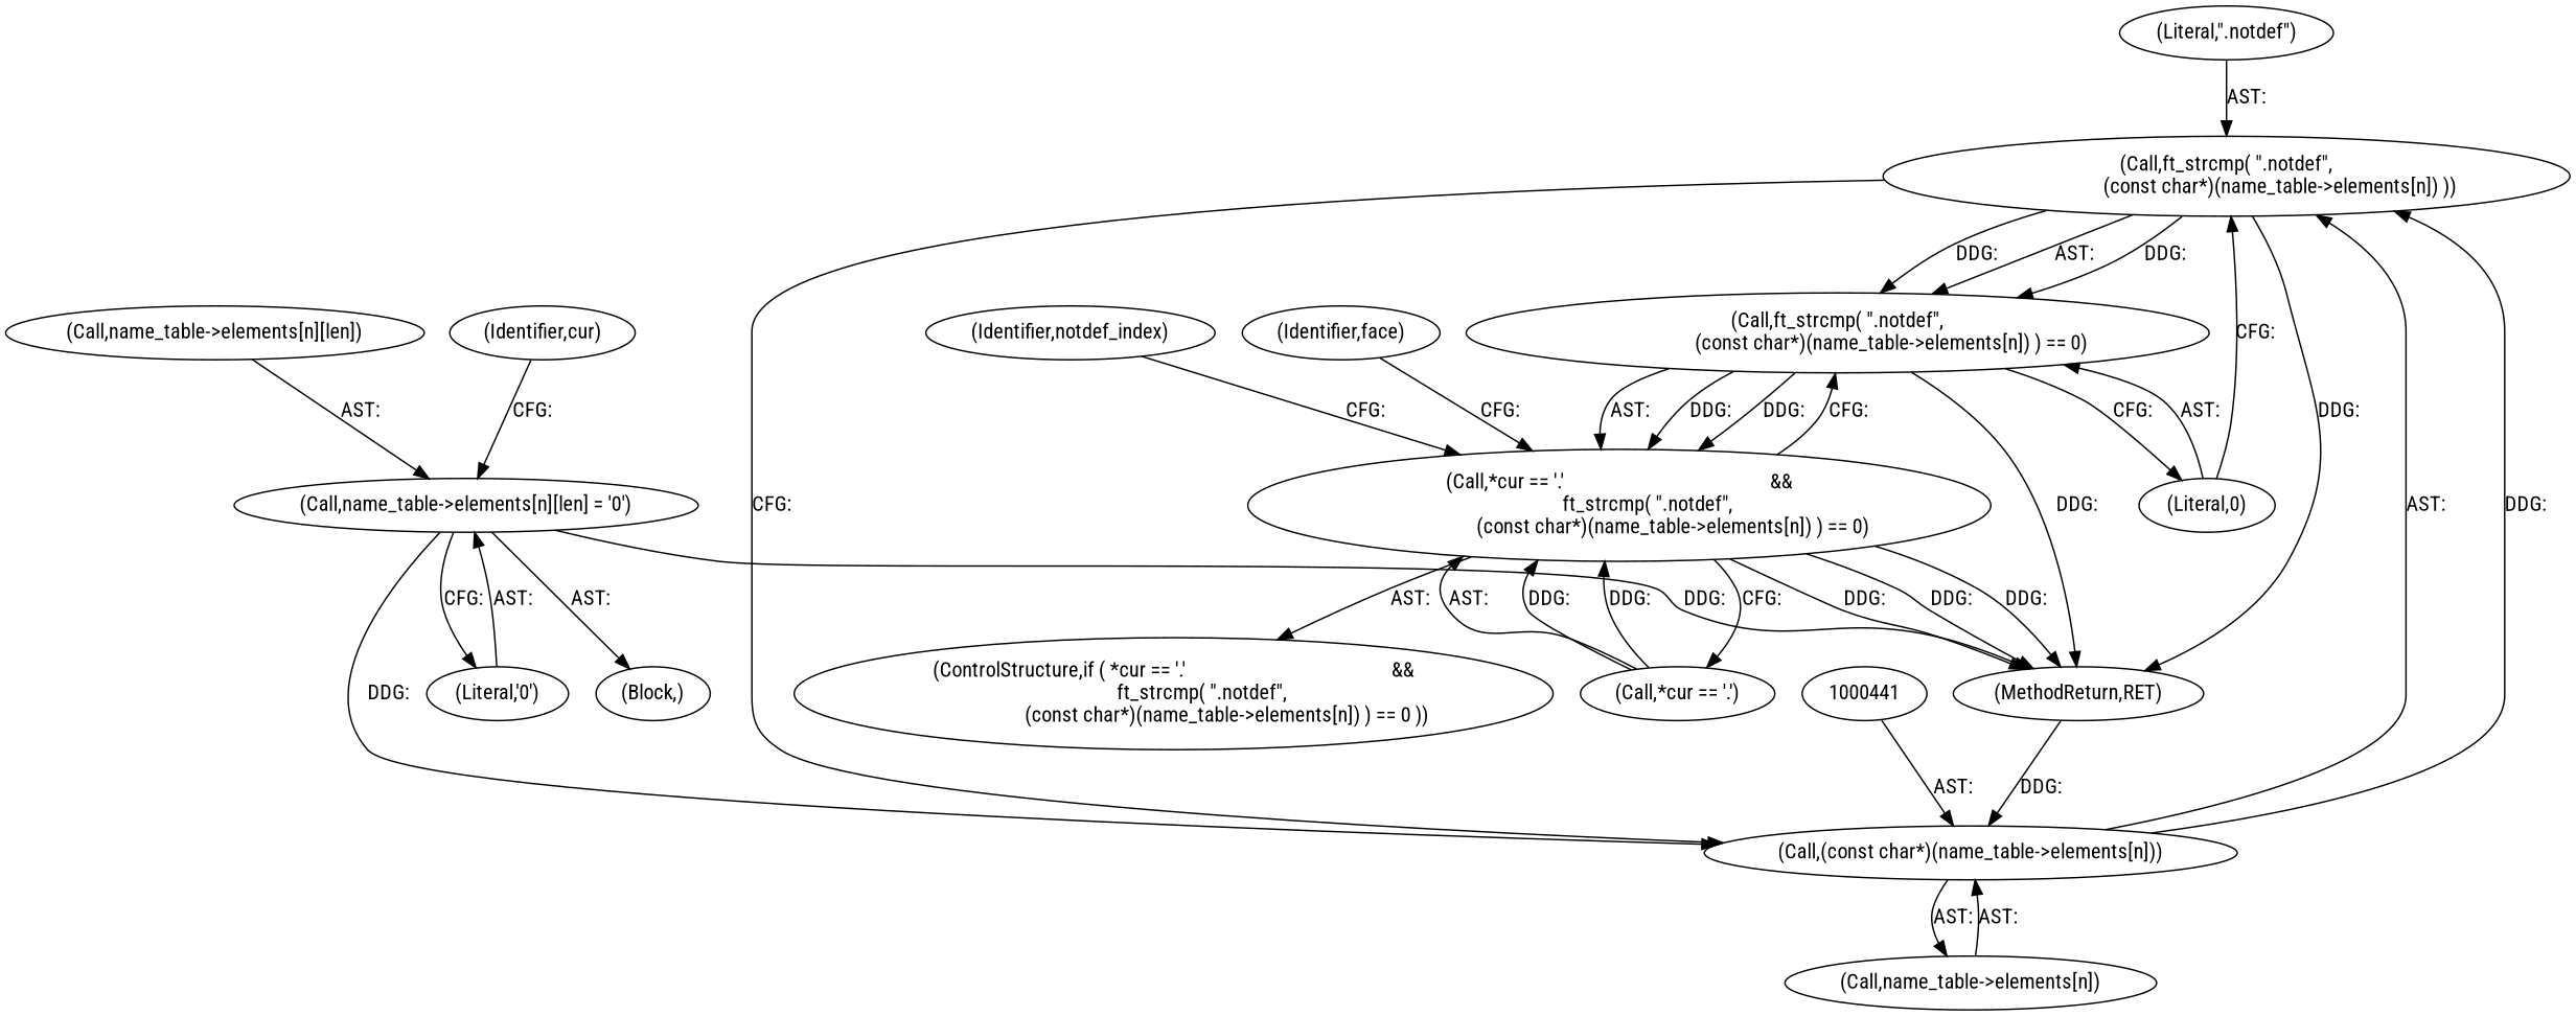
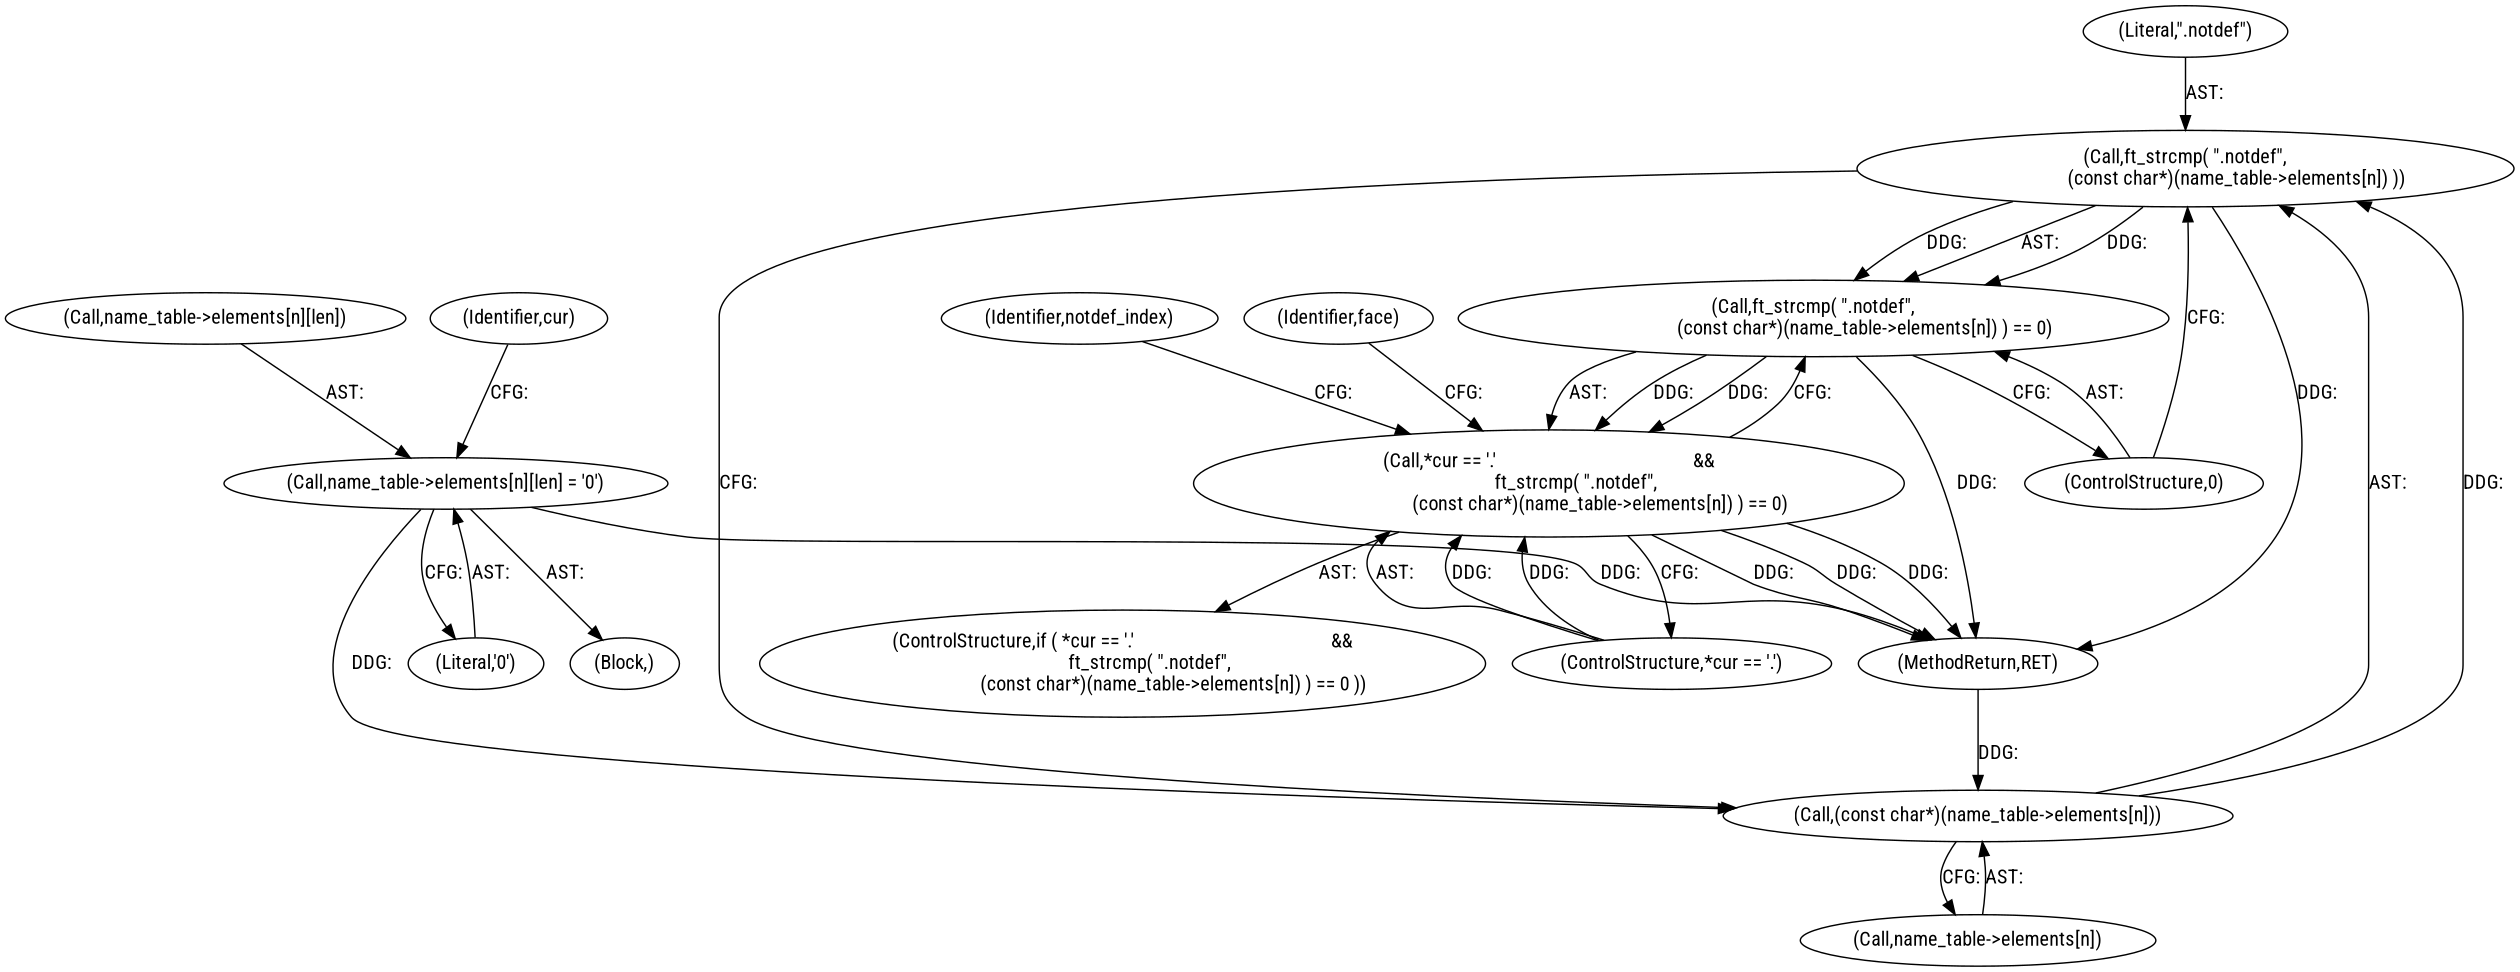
  digraph {
    fontname="Roboto Condensed"
    node [fontname="Roboto Condensed"]
    edge [fontname="Roboto Condensed"]
    n1 [label="(Call,ft_strcmp( \".notdef\",\n                        (const char*)(name_table->elements[n]) ))"]
    n2 [label="(Call,(const char*)(name_table->elements[n]))"]
    n3 [label="(Call,ft_strcmp( \".notdef\",\n                        (const char*)(name_table->elements[n]) ) == 0)"]
    n4 [label="(MethodReturn,RET)"]
    n5 [label="(Call,name_table->elements[n])"]
    n6 [label="(Call,*cur == '.'                                              &&\n             ft_strcmp( \".notdef\",\n                        (const char*)(name_table->elements[n]) ) == 0)"]
-   n7 [label="(Literal,0)"]
+   n7 [label="(ControlStructure,0)"]
    n8 [label="(Call,name_table->elements[n][len] = '\0')"]
    n9 [label="(Literal,'\0')"]
    n10 [label="(Block,)"]
    n11 [label="(ControlStructure,if ( *cur == '.'                                              &&\n             ft_strcmp( \".notdef\",\n                        (const char*)(name_table->elements[n]) ) == 0 ))"]
-   n12 [label="(Call,*cur == '.')"]
+   n12 [label="(ControlStructure,*cur == '.')"]
    n13 [label="(Call,name_table->elements[n][len])"]
    n14 [label="(Identifier,cur)"]
    n15 [label="(Identifier,notdef_index)"]
    n16 [label="(Identifier,face)"]
    n17 [label="(Literal,\".notdef\")"]
-   1000441
    n1 -> n2 [label="CFG: "]
    n1 -> n3 [label="AST: "]
    n1 -> n3 [label="DDG: "]
    n1 -> n3 [label="DDG: "]
    n1 -> n4 [label="DDG: "]
    n2 -> n1 [label="AST: "]
    n2 -> n1 [label="DDG: "]
-   n2 -> n5 [label="AST: "]
+   n2 -> n5 [label="CFG: "]
    n3 -> n4 [label="DDG: "]
    n3 -> n6 [label="AST: "]
    n3 -> n6 [label="DDG: "]
    n3 -> n6 [label="DDG: "]
    n3 -> n7 [label="CFG: "]
    n4 -> n2 [label="DDG: "]
    n5 -> n2 [label="AST: "]
    n6 -> n3 [label="CFG: "]
    n6 -> n4 [label="DDG: "]
    n6 -> n4 [label="DDG: "]
    n6 -> n4 [label="DDG: "]
    n6 -> n11 [label="AST: "]
    n6 -> n12 [label="CFG: "]
    n7 -> n1 [label="CFG: "]
    n7 -> n3 [label="AST: "]
    n8 -> n2 [label="DDG: "]
    n8 -> n4 [label="DDG: "]
    n8 -> n9 [label="CFG: "]
    n8 -> n10 [label="AST: "]
    n9 -> n8 [label="AST: "]
    n12 -> n6 [label="AST: "]
    n12 -> n6 [label="DDG: "]
    n12 -> n6 [label="DDG: "]
    n13 -> n8 [label="AST: "]
    n14 -> n8 [label="CFG: "]
    n15 -> n6 [label="CFG: "]
    n16 -> n6 [label="CFG: "]
    n17 -> n1 [label="AST: "]
-   1000441 -> n2 [label="AST: "]
  }
